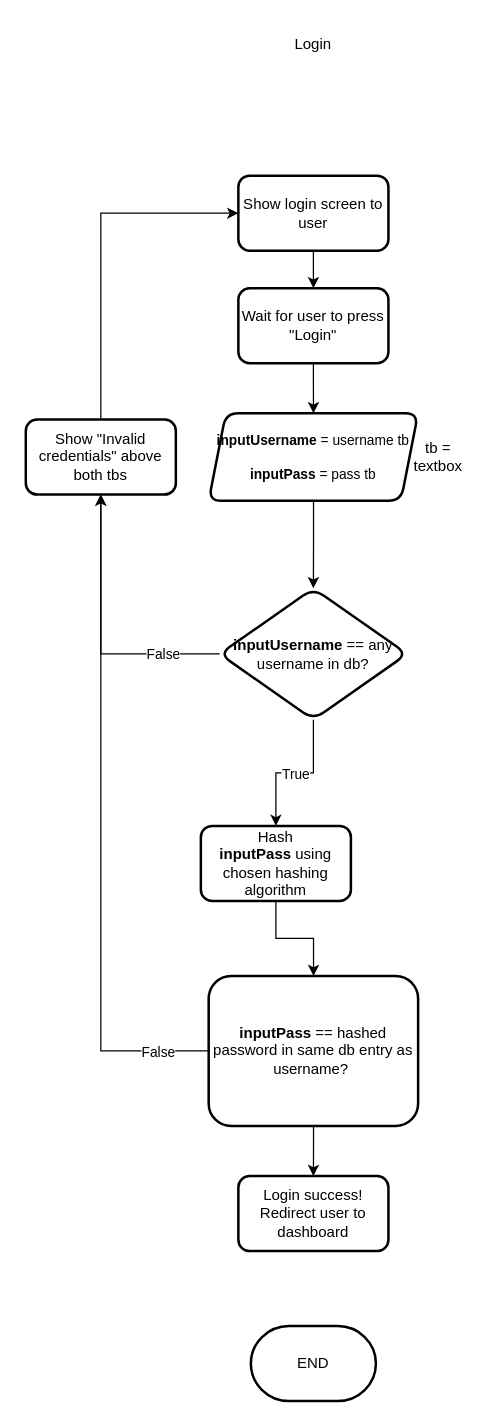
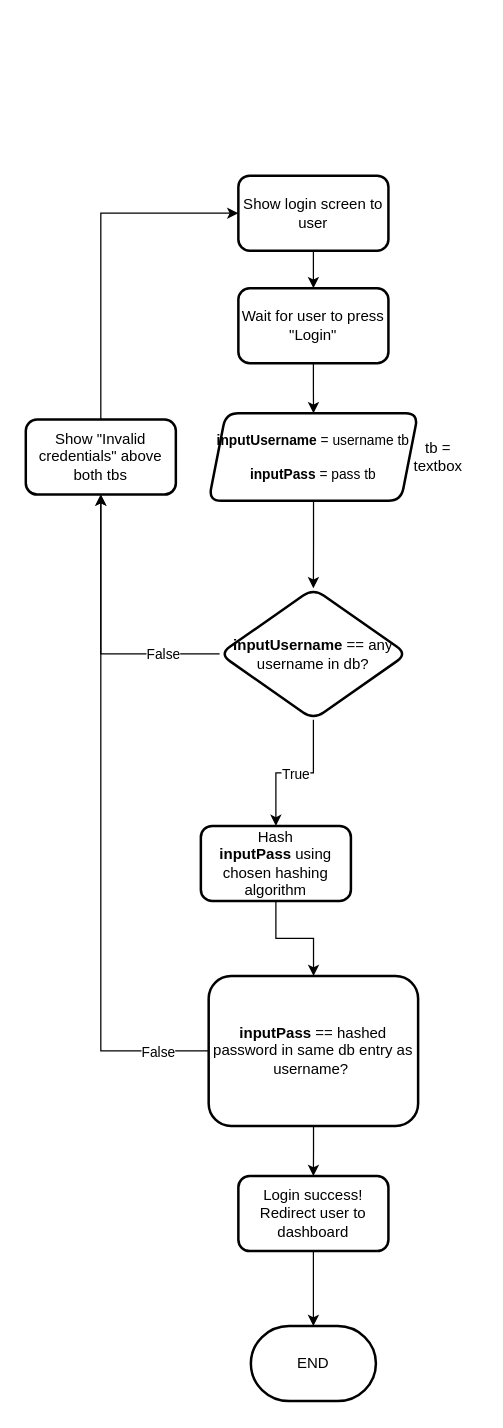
  <mxCell id="0" />
  <mxCell id="1" parent="0" />
- <mxCell id="2" value="Login" style="text;html=1;align=center;verticalAlign=middle;whiteSpace=wrap;rounded=0;" vertex="1" parent="1"><mxGeometry x="220" y="20" width="60" height="30" as="geometry" /></mxCell>
  <mxCell id="3" value="" style="edgeStyle=orthogonalEdgeStyle;rounded=0;orthogonalLoop=1;jettySize=auto;html=1;" edge="1" parent="1" source="4" target="6"><mxGeometry relative="1" as="geometry" /></mxCell>
  <mxCell id="4" value="Show login screen to user" style="rounded=1;whiteSpace=wrap;html=1;strokeWidth=2;" vertex="1" parent="1"><mxGeometry x="190" y="140" width="120" height="60" as="geometry" /></mxCell>
  <mxCell id="5" value="" style="edgeStyle=orthogonalEdgeStyle;rounded=0;orthogonalLoop=1;jettySize=auto;html=1;" edge="1" parent="1" source="6" target="8"><mxGeometry relative="1" as="geometry" /></mxCell>
  <mxCell id="6" value="Wait for user to press &quot;Login&quot;" style="whiteSpace=wrap;html=1;rounded=1;strokeWidth=2;" vertex="1" parent="1"><mxGeometry x="190" y="230" width="120" height="60" as="geometry" /></mxCell>
  <mxCell id="7" value="" style="edgeStyle=orthogonalEdgeStyle;rounded=0;orthogonalLoop=1;jettySize=auto;html=1;" edge="1" parent="1" source="8" target="14"><mxGeometry relative="1" as="geometry" /></mxCell>
  <mxCell id="8" value="&lt;font style=&quot;font-size: 11px;&quot;&gt;&lt;b&gt;inputUsername &lt;/b&gt;= username tb&lt;/font&gt;&lt;div style=&quot;line-height: 120%; font-size: 11px;&quot;&gt;&lt;font style=&quot;font-size: 11px;&quot;&gt;&lt;br&gt;&lt;/font&gt;&lt;/div&gt;&lt;div style=&quot;line-height: 120%; font-size: 11px;&quot;&gt;&lt;font style=&quot;font-size: 11px;&quot;&gt;&lt;b&gt;inputPass &lt;/b&gt;= pass tb&lt;/font&gt;&lt;/div&gt;" style="shape=parallelogram;perimeter=parallelogramPerimeter;whiteSpace=wrap;html=1;fixedSize=1;rounded=1;strokeWidth=2;size=13.75;" vertex="1" parent="1"><mxGeometry x="166.25" y="330" width="167.5" height="70" as="geometry" /></mxCell>
  <mxCell id="9" value="tb = textbox" style="text;html=1;align=center;verticalAlign=middle;whiteSpace=wrap;rounded=0;" vertex="1" parent="1"><mxGeometry x="320" y="350" width="60" height="30" as="geometry" /></mxCell>
  <mxCell id="10" value="" style="edgeStyle=orthogonalEdgeStyle;rounded=0;orthogonalLoop=1;jettySize=auto;html=1;" edge="1" parent="1" source="14" target="16"><mxGeometry relative="1" as="geometry" /></mxCell>
  <mxCell id="11" value="False" style="edgeLabel;html=1;align=center;verticalAlign=middle;resizable=0;points=[];" vertex="1" connectable="0" parent="10"><mxGeometry x="-0.583" relative="1" as="geometry"><mxPoint as="offset" /></mxGeometry></mxCell>
  <mxCell id="12" value="" style="edgeStyle=orthogonalEdgeStyle;rounded=0;orthogonalLoop=1;jettySize=auto;html=1;" edge="1" parent="1" source="14" target="18"><mxGeometry relative="1" as="geometry" /></mxCell>
  <mxCell id="13" value="True" style="edgeLabel;html=1;align=center;verticalAlign=middle;resizable=0;points=[];" vertex="1" connectable="0" parent="12"><mxGeometry x="-0.005" y="1" relative="1" as="geometry"><mxPoint as="offset" /></mxGeometry></mxCell>
  <mxCell id="14" value="&lt;b&gt;inputUsername &lt;/b&gt;== any username in db?" style="rhombus;whiteSpace=wrap;html=1;rounded=1;strokeWidth=2;" vertex="1" parent="1"><mxGeometry x="175" y="470" width="150" height="105" as="geometry" /></mxCell>
  <mxCell id="15" style="edgeStyle=orthogonalEdgeStyle;rounded=0;orthogonalLoop=1;jettySize=auto;html=1;entryX=0;entryY=0.5;entryDx=0;entryDy=0;" edge="1" parent="1" source="16" target="4"><mxGeometry relative="1" as="geometry"><Array as="points"><mxPoint x="80" y="170" /></Array></mxGeometry></mxCell>
  <mxCell id="16" value="Show &quot;Invalid credentials&quot; above both tbs" style="whiteSpace=wrap;html=1;rounded=1;strokeWidth=2;" vertex="1" parent="1"><mxGeometry x="20" y="335" width="120" height="60" as="geometry" /></mxCell>
  <mxCell id="17" value="" style="edgeStyle=orthogonalEdgeStyle;rounded=0;orthogonalLoop=1;jettySize=auto;html=1;" edge="1" parent="1" source="18" target="22"><mxGeometry relative="1" as="geometry" /></mxCell>
  <mxCell id="18" value="Hash &lt;b&gt;inputPass&lt;/b&gt;&amp;nbsp;using chosen hashing algorithm" style="whiteSpace=wrap;html=1;rounded=1;strokeWidth=2;" vertex="1" parent="1"><mxGeometry x="160" y="660" width="120" height="60" as="geometry" /></mxCell>
  <mxCell id="19" style="edgeStyle=orthogonalEdgeStyle;rounded=0;orthogonalLoop=1;jettySize=auto;html=1;" edge="1" parent="1" source="22" target="16"><mxGeometry relative="1" as="geometry" /></mxCell>
  <mxCell id="20" value="False" style="edgeLabel;html=1;align=center;verticalAlign=middle;resizable=0;points=[];" vertex="1" connectable="0" parent="19"><mxGeometry x="-0.846" y="-3" relative="1" as="geometry"><mxPoint y="3" as="offset" /></mxGeometry></mxCell>
  <mxCell id="21" value="" style="edgeStyle=orthogonalEdgeStyle;rounded=0;orthogonalLoop=1;jettySize=auto;html=1;" edge="1" parent="1" source="22" target="23"><mxGeometry relative="1" as="geometry" /></mxCell>
  <mxCell id="22" value="&lt;b&gt;inputPass &lt;/b&gt;== hashed password in same db entry as username?&lt;b&gt;&amp;nbsp;&lt;/b&gt;" style="whiteSpace=wrap;html=1;strokeWidth=2;rounded=1;" vertex="1" parent="1"><mxGeometry x="166.25" y="780" width="167.5" height="120" as="geometry" /></mxCell>
  <mxCell id="23" value="&lt;div&gt;Login success!&lt;/div&gt;Redirect user to dashboard" style="whiteSpace=wrap;html=1;rounded=1;strokeWidth=2;" vertex="1" parent="1"><mxGeometry x="190" y="940" width="120" height="60" as="geometry" /></mxCell>
  <mxCell id="24" value="END" style="strokeWidth=2;html=1;shape=mxgraph.flowchart.terminator;whiteSpace=wrap;" vertex="1" parent="1"><mxGeometry x="200" y="1060" width="100" height="60" as="geometry" /></mxCell>
+ <mxCell id="25" style="edgeStyle=orthogonalEdgeStyle;rounded=0;orthogonalLoop=1;jettySize=auto;html=1;entryX=0.5;entryY=0;entryDx=0;entryDy=0;entryPerimeter=0;" edge="1" parent="1" source="23" target="24"><mxGeometry relative="1" as="geometry" /></mxCell>
